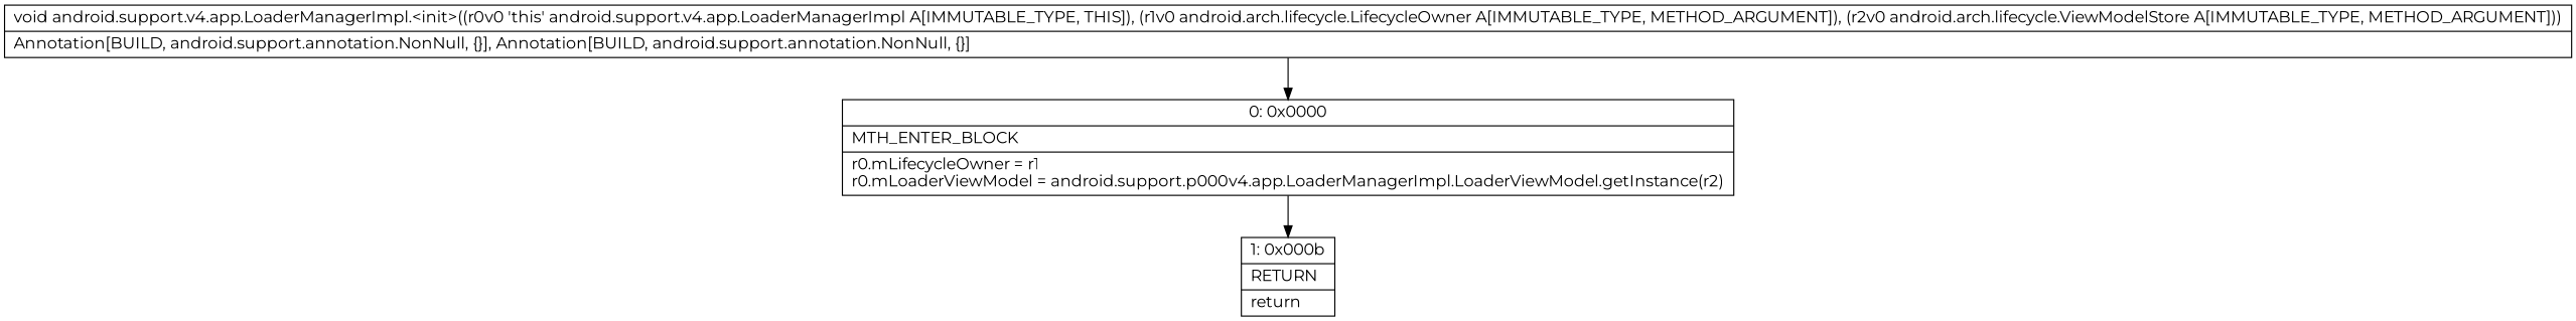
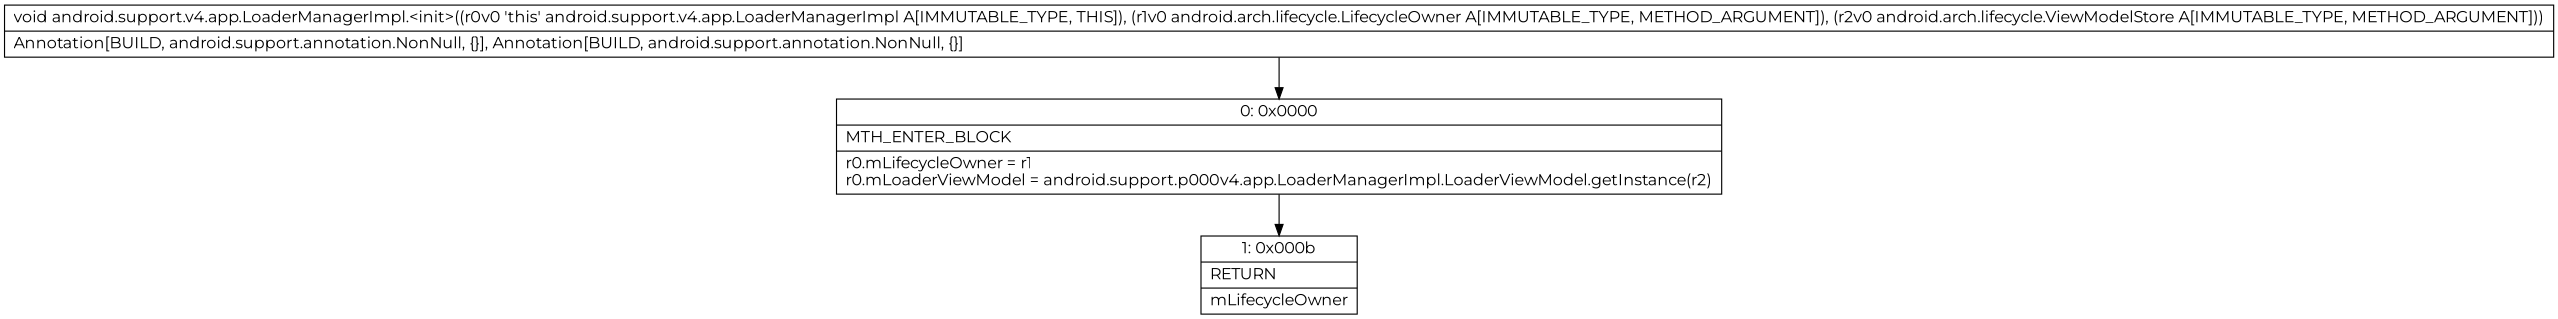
  digraph {
    fontname=Montserrat
    node [shape=record fontname=Montserrat]
    edge [fontname=Montserrat]
    n1 [label="{0\:\ 0x0000|MTH_ENTER_BLOCK\l|r0.mLifecycleOwner = r1\lr0.mLoaderViewModel = android.support.p000v4.app.LoaderManagerImpl.LoaderViewModel.getInstance(r2)\l}"]
-   n2 [label="{1\:\ 0x000b|RETURN\l|return\l}"]
+   n2 [label="{1\:\ 0x000b|RETURN\l|mLifecycleOwner\l}"]
    n3 [label="{void android.support.v4.app.LoaderManagerImpl.\<init\>((r0v0 'this' android.support.v4.app.LoaderManagerImpl A[IMMUTABLE_TYPE, THIS]), (r1v0 android.arch.lifecycle.LifecycleOwner A[IMMUTABLE_TYPE, METHOD_ARGUMENT]), (r2v0 android.arch.lifecycle.ViewModelStore A[IMMUTABLE_TYPE, METHOD_ARGUMENT]))  | Annotation[BUILD, android.support.annotation.NonNull, \{\}], Annotation[BUILD, android.support.annotation.NonNull, \{\}]\l}"]
    n1 -> n2
    n3 -> n1
  }
